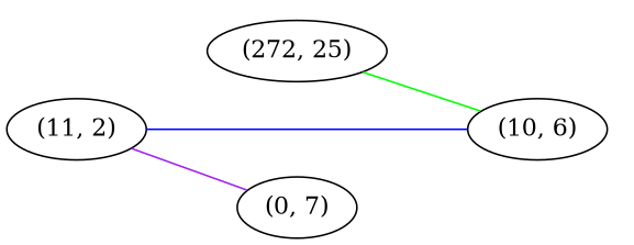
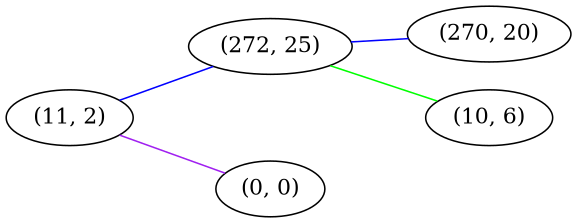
  graph {
    rankdir=LR
    edge [color=blue weight=3]
    "(272, 25)"
+   "(270, 20)"
    "(10, 6)"
    "(11, 2)"
-   "(0, 0)" [label="(0, 7)"]
+   "(0, 0)"
+   "(272, 25)" -- "(270, 20)"
    "(272, 25)" -- "(10, 6)" [color=green weight=2]
-   "(11, 2)" -- "(10, 6)"
+   "(11, 2)" -- "(272, 25)"
    "(11, 2)" -- "(0, 0)" [color=purple weight=4]
  }
